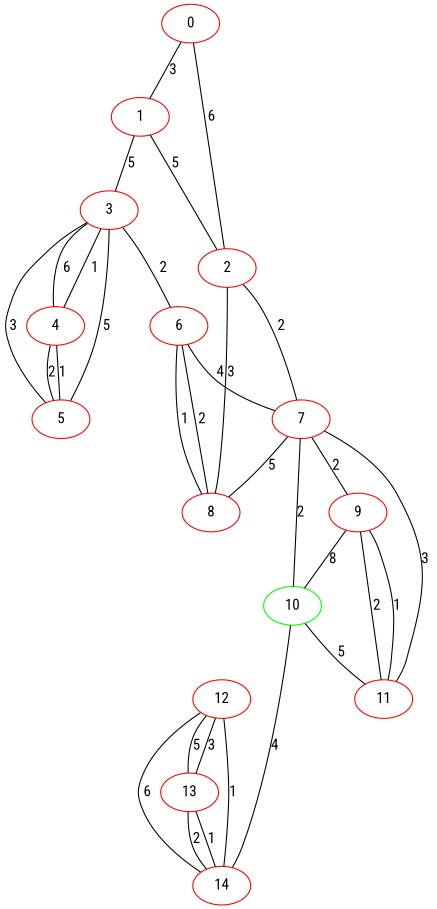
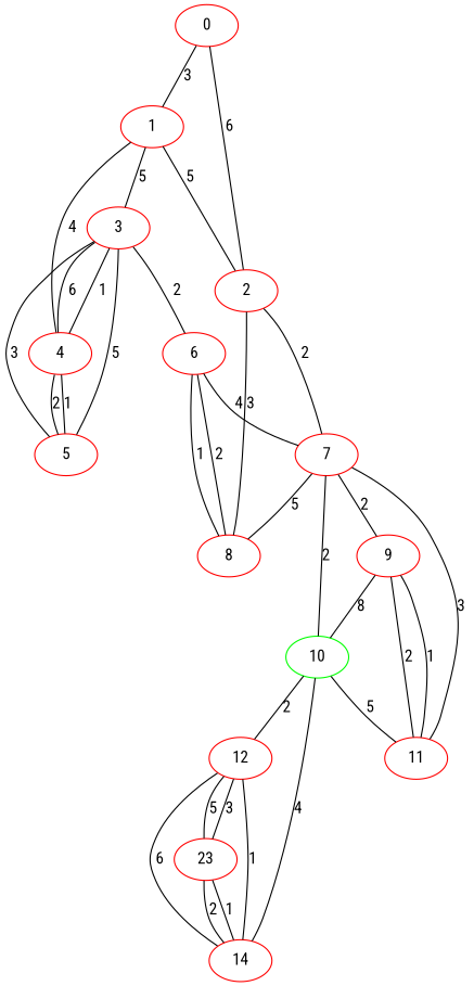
  graph {
    fontname="Roboto Condensed"
    node [color=red fontname="Roboto Condensed" weight=1]
    edge [fontname="Roboto Condensed"]
    0
    1
    2
    3
    4
    7
    8
    5
    6
    9
    10 [color=green weight=2]
    11
    12
    14
-   13
+   13 [label=23]
    0 -- 1 [label=3]
    0 -- 2 [label=6]
    1 -- 2 [label=5]
    1 -- 3 [label=5]
+   1 -- 4 [label=4]
    2 -- 7 [label=2]
    2 -- 8 [label=3]
    3 -- 4 [label=1]
    3 -- 4 [label=6]
    3 -- 5 [label=3]
    3 -- 5 [label=5]
    3 -- 6 [label=2]
    4 -- 5 [label=2]
    4 -- 5 [label=1]
    7 -- 8 [label=5]
    7 -- 9 [label=2]
    7 -- 10 [label=2]
    7 -- 11 [label=3]
    6 -- 7 [label=4]
    6 -- 8 [label=2]
    6 -- 8 [label=1]
    9 -- 10 [label=8]
    9 -- 11 [label=2]
    9 -- 11 [label=1]
    10 -- 11 [label=5]
+   10 -- 12 [label=2]
    10 -- 14 [label=4]
    12 -- 14 [label=1]
    12 -- 14 [label=6]
    12 -- 13 [label=3]
    12 -- 13 [label=5]
    13 -- 14 [label=2]
    13 -- 14 [label=1]
  }
